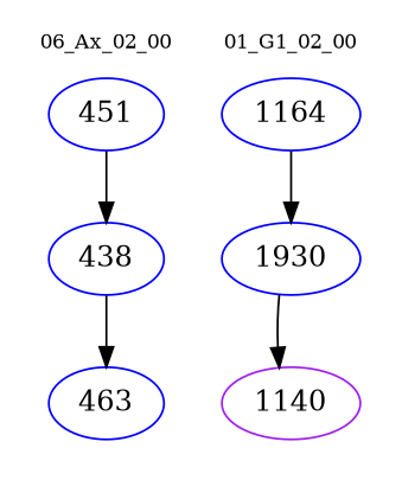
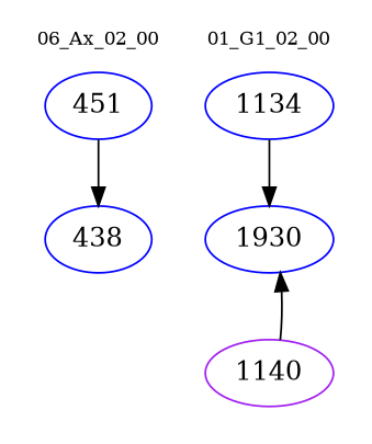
  digraph {
    node [color=blue]
    edge [color=black]
    n1 [label=451]
    n2 [label=438]
-   n3 [label=463]
-   n4 [label=1164]
+   n4 [label=1134]
    n5 [label=1930]
    n6 [color=purple label=1140]
    subgraph cluster_1 {
      color=white
      fontsize=10
      label="06_Ax_02_00"
      n1
      n2
-     n3
    }
    subgraph cluster_2 {
      color=white
      fontsize=10
      label="01_G1_02_00"
      n4
      n5
      n6
    }
    n1 -> n2
-   n2 -> n3
    n4 -> n5
-   n5 -> n6
+   n6 -> n5
  }
